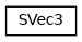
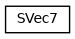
  digraph {
    rankdir=LR
-   n1 [color=black fillcolor=white fontname=Helvetica fontsize=10 height=0.2 label=SVec3 shape=record style=filled width=0.4]
+   n1 [color=black fillcolor=white fontname=Helvetica fontsize=10 height=0.2 label=SVec7 shape=record style=filled width=0.4]
  }
